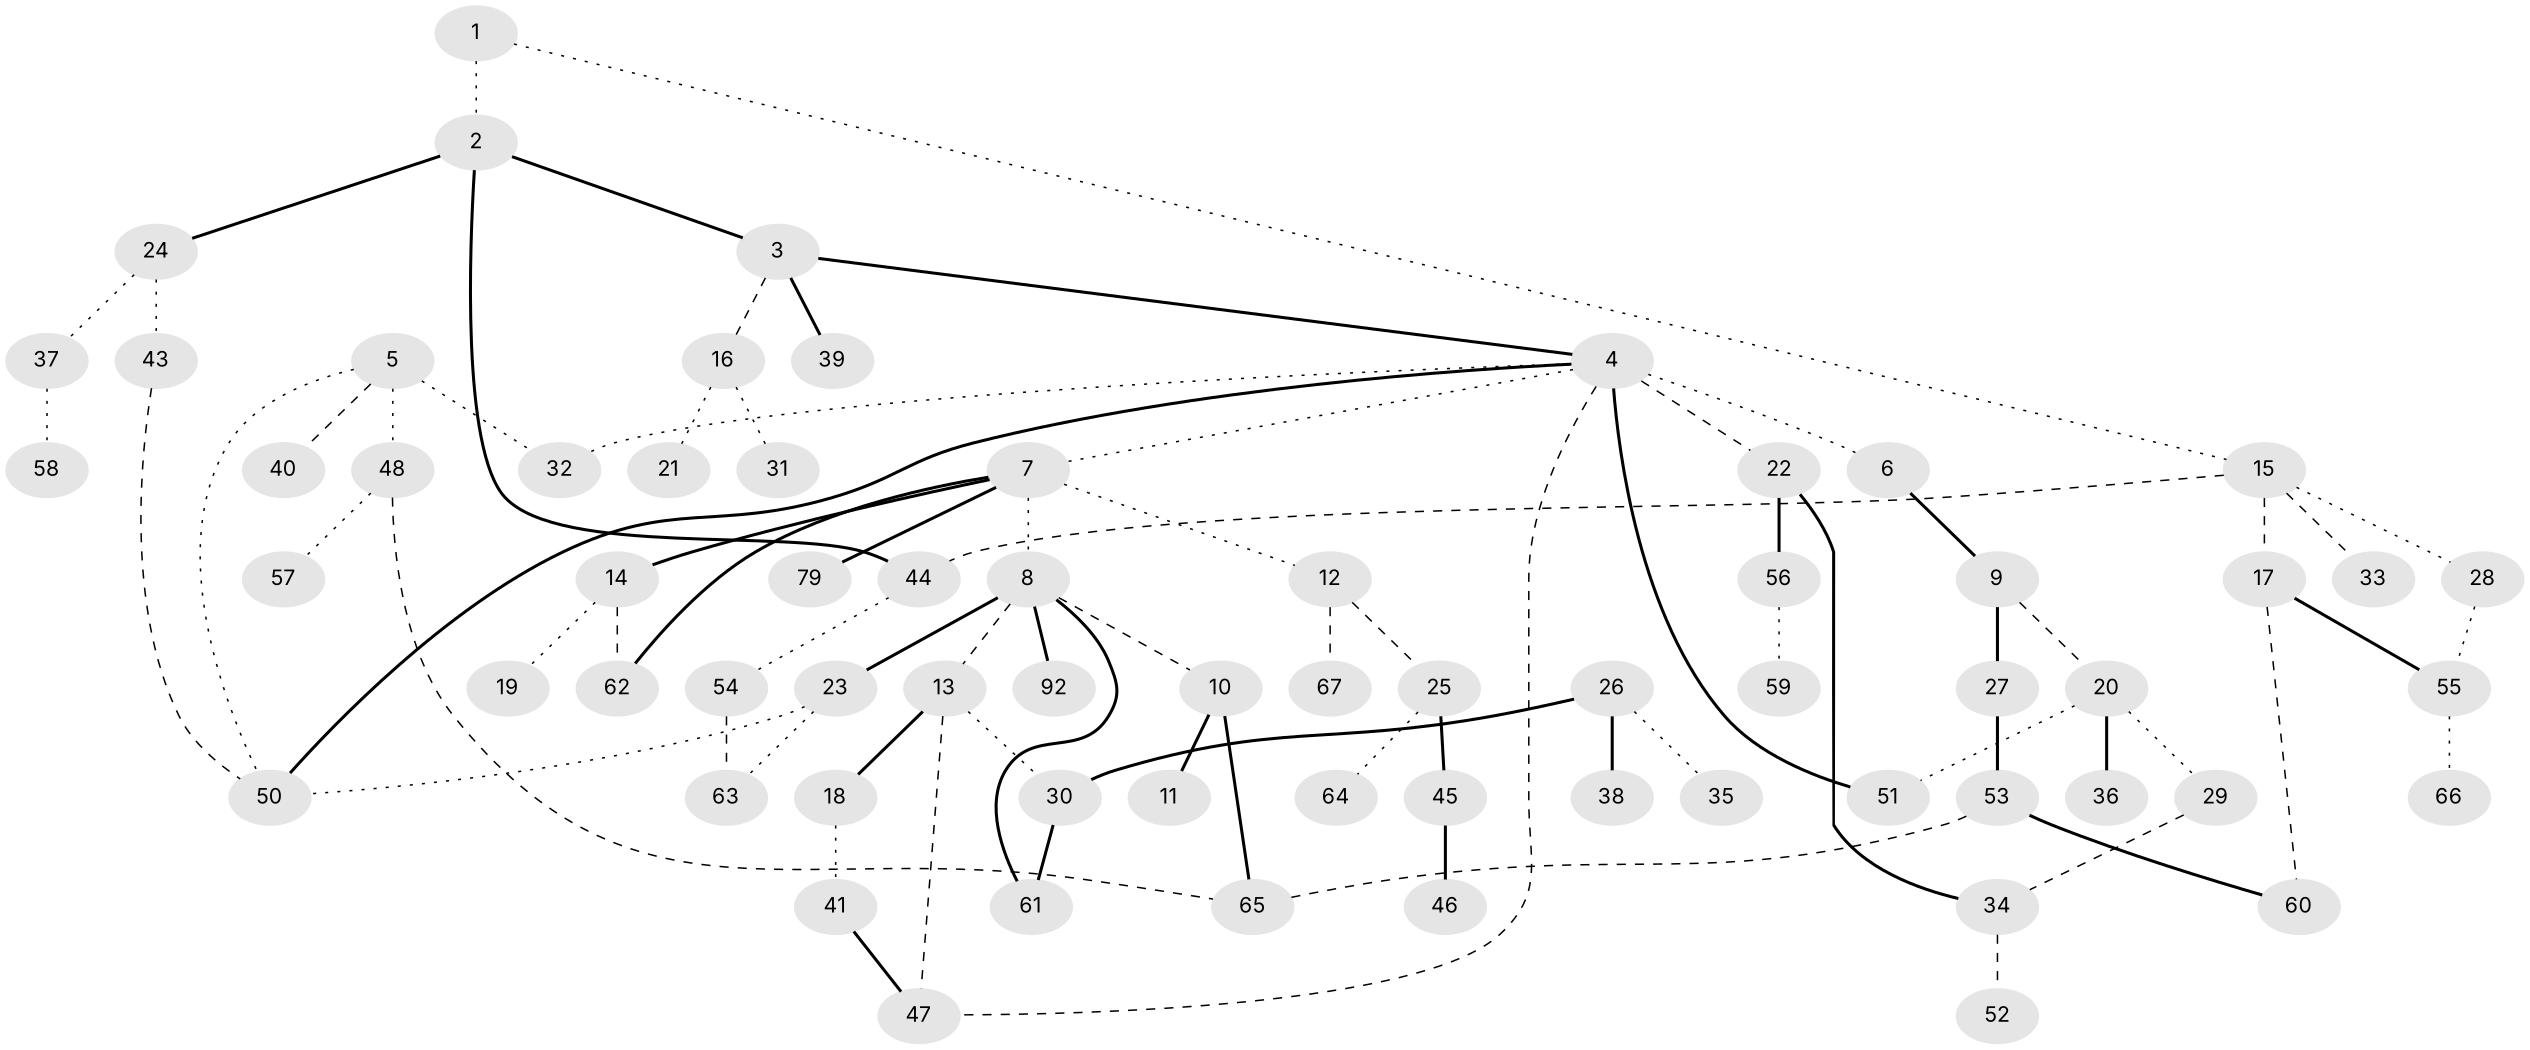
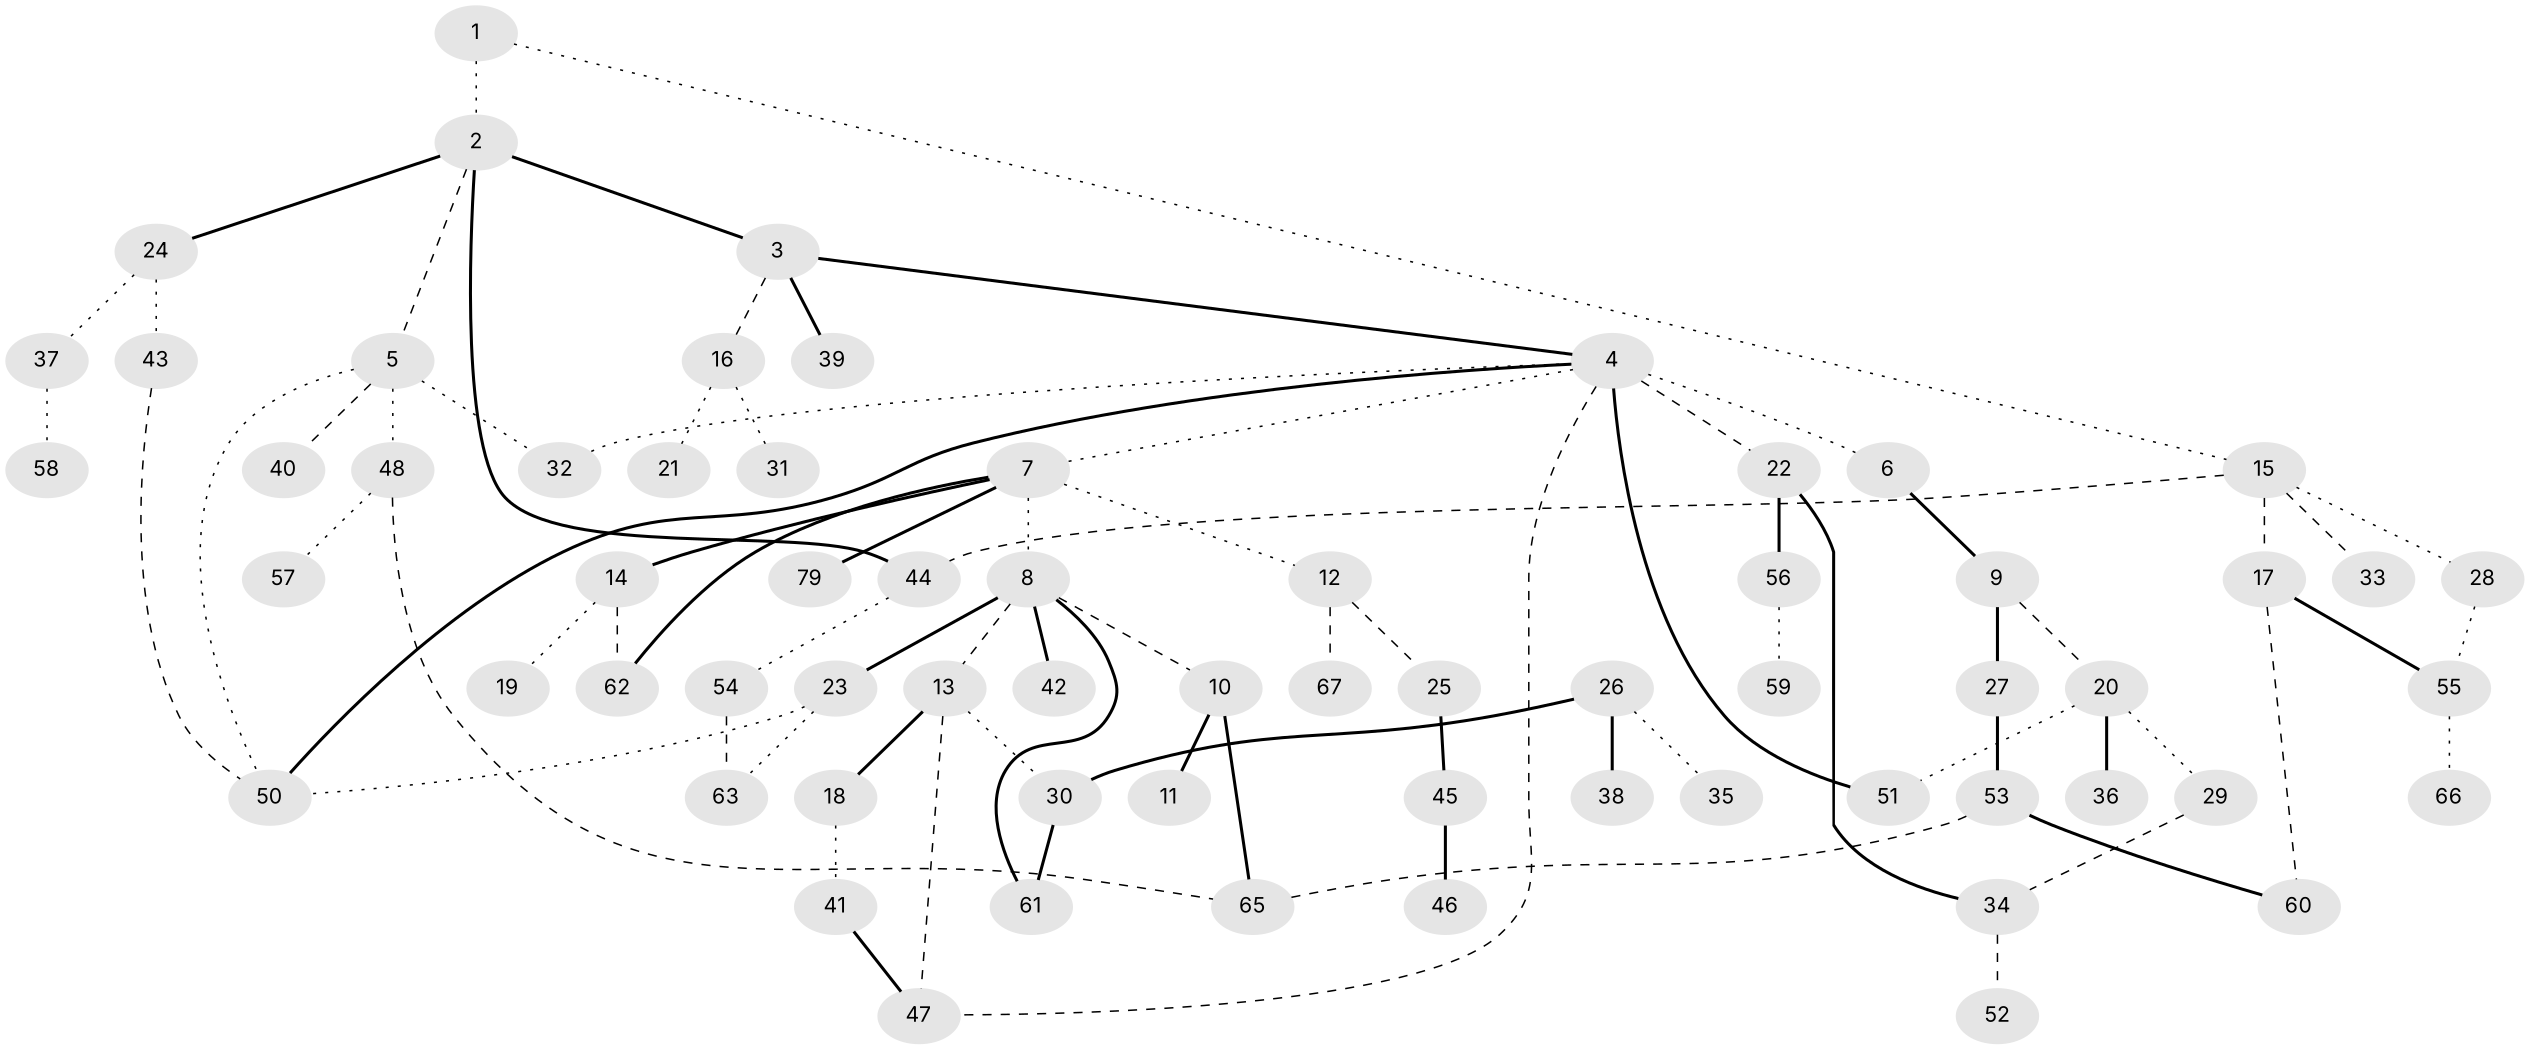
  graph {
    fontname=Inter
    node [color=gray90 fontname=Inter style=filled]
    edge [fontname=Inter style=dotted weight=1.0]
    1
    2
    15
    3
    5
    24
    44
    17
    28
    33
    4
    16
    39
    32
    50
    40
    48
    37
    43
    54
    6
    7
    22
    47
    51
    21
    31
    9
    8
    12
    14
    n32 [label=79]
    62
    34
    56
    65
    57
    20
    27
    10
    13
    23
-   42 [label=92]
+   42
    61
    25
    67
    19
    11
    18
    30
    63
    29
    36
    53
    45
-   64
    41
    26
    35
    38
    55
    60
    66
    52
    59
    58
    46
    1 -- 2 [weight=2.0]
    1 -- 15
    2 -- 3 [style=bold]
+   2 -- 5 [style=dashed]
    2 -- 24 [style=bold]
    2 -- 44 [style=bold]
    15 -- 44 [style=dashed]
    15 -- 17 [style=dashed]
    15 -- 28
    15 -- 33 [style=dashed]
    3 -- 4 [style=bold]
    3 -- 16 [style=dashed]
    3 -- 39 [style=bold]
    5 -- 32
    5 -- 50
    5 -- 40 [style=dashed]
    5 -- 48 [weight=2.0]
    24 -- 37
    24 -- 43
    44 -- 54
    17 -- 55 [style=bold]
    17 -- 60 [style=dashed weight=2.0]
    28 -- 55
    4 -- 32
    4 -- 50 [style=bold]
    4 -- 6 [weight=3.0]
    4 -- 7
    4 -- 22 [style=dashed]
    4 -- 47 [style=dashed]
    4 -- 51 [style=bold]
    16 -- 21
    16 -- 31
    48 -- 65 [style=dashed]
    48 -- 57
    37 -- 58
    43 -- 50 [style=dashed]
    54 -- 63 [style=dashed]
    6 -- 9 [style=bold]
    7 -- 8 [weight=3.0]
    7 -- 12
    7 -- 14 [style=bold]
    7 -- n32 [style=bold weight=2.0]
    7 -- 62 [style=bold]
    22 -- 34 [style=bold]
    22 -- 56 [style=bold]
    9 -- 20 [style=dashed]
    9 -- 27 [style=bold]
    8 -- 10 [style=dashed]
    8 -- 13 [style=dashed]
    8 -- 23 [style=bold]
    8 -- 42 [style=bold]
    8 -- 61 [style=bold]
    12 -- 25 [style=dashed]
    12 -- 67 [style=dashed]
    14 -- 62 [style=dashed]
    14 -- 19
    34 -- 52 [style=dashed]
    56 -- 59
    20 -- 51
    20 -- 29
    20 -- 36 [style=bold]
    27 -- 53 [style=bold]
    10 -- 65 [style=bold]
    10 -- 11 [style=bold weight=2.0]
    13 -- 47 [style=dashed]
    13 -- 18 [style=bold]
    13 -- 30
    23 -- 50
    23 -- 63
    25 -- 45 [style=bold]
-   25 -- 64
    18 -- 41 [weight=2.0]
    30 -- 61 [style=bold]
    29 -- 34 [style=dashed]
    53 -- 65 [style=dashed]
    53 -- 60 [style=bold]
    45 -- 46 [style=bold weight=2.0]
    41 -- 47 [style=bold]
    26 -- 30 [style=bold]
    26 -- 35 [weight=3.0]
    26 -- 38 [style=bold]
    55 -- 66
  }
